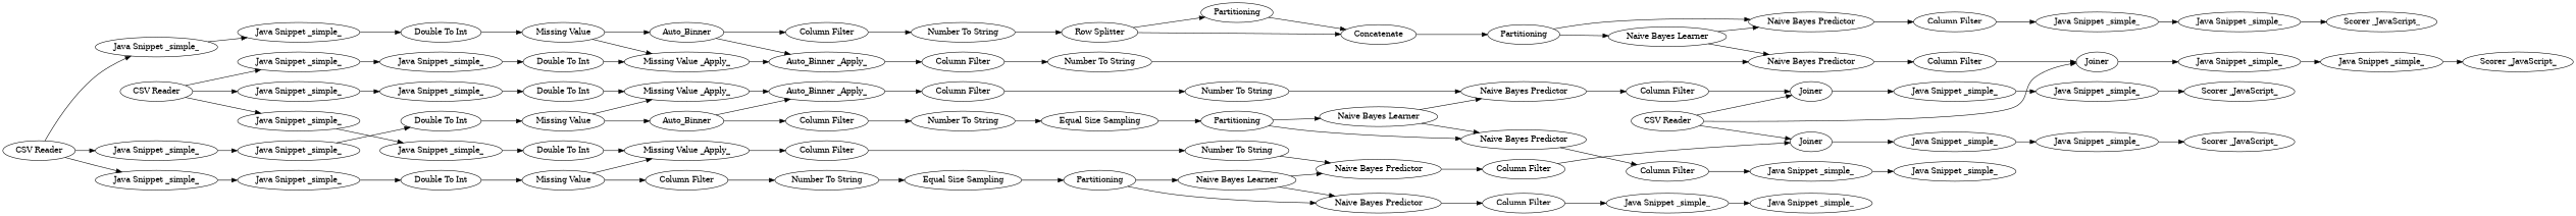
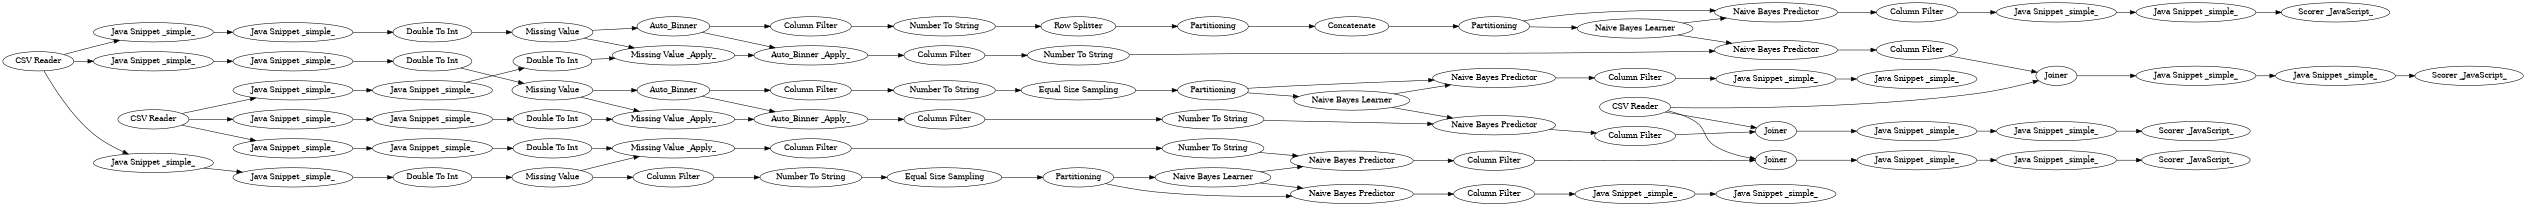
  digraph {
    rankdir=LR
    n1 [label="CSV Reader"]
    n2 [label="Java Snippet _simple_"]
    n3 [label="Java Snippet _simple_"]
    n4 [label="Java Snippet _simple_"]
    n5 [label="CSV Reader"]
    n6 [label="Java Snippet _simple_"]
    n7 [label="Java Snippet _simple_"]
    n8 [label="Java Snippet _simple_"]
    n9 [label="Missing Value"]
    n10 [label="Missing Value _Apply_"]
    n11 [label=Auto_Binner]
    n12 [label="Auto_Binner _Apply_"]
    n13 [label="Column Filter"]
    n14 [label="Java Snippet _simple_"]
    n15 [label="Java Snippet _simple_"]
    n16 [label="CSV Reader"]
    n17 [label=Joiner]
    n18 [label=Joiner]
    n19 [label=Joiner]
    n20 [label="Column Filter"]
    n21 [label="Java Snippet _simple_"]
    n22 [label="Java Snippet _simple_"]
    n23 [label="Scorer _JavaScript_"]
    n24 [label="Java Snippet _simple_"]
    n25 [label="Double To Int"]
    n26 [label="Number To String"]
    n27 [label="Equal Size Sampling"]
    n28 [label=Partitioning]
    n29 [label="Naive Bayes Learner"]
    n30 [label="Naive Bayes Predictor"]
    n31 [label="Naive Bayes Predictor"]
    n32 [label="Number To String"]
    n33 [label="Column Filter"]
    n34 [label="Column Filter"]
    n35 [label="Java Snippet _simple_"]
    n36 [label="Double To Int"]
    n37 [label="Java Snippet _simple_"]
    n38 [label="Double To Int"]
    n39 [label="Java Snippet _simple_"]
    n40 [label="Double To Int"]
    n41 [label="Missing Value"]
    n42 [label="Missing Value _Apply_"]
    n43 [label="Equal Size Sampling"]
    n44 [label=Partitioning]
    n45 [label="Column Filter"]
    n46 [label="Java Snippet _simple_"]
    n47 [label="Java Snippet _simple_"]
    n48 [label="Scorer _JavaScript_"]
    n49 [label="Java Snippet _simple_"]
    n50 [label="Column Filter"]
    n51 [label="Number To String"]
    n52 [label="Column Filter"]
    n53 [label="Number To String"]
    n54 [label="Naive Bayes Predictor"]
    n55 [label="Column Filter"]
    n56 [label="Naive Bayes Learner"]
    n57 [label="Naive Bayes Predictor"]
    n58 [label="Java Snippet _simple_"]
    n59 [label=Partitioning]
    n60 [label=Concatenate]
    n61 [label="Row Splitter"]
    n62 [label=Partitioning]
    n63 [label="Java Snippet _simple_"]
    n64 [label="Double To Int"]
    n65 [label="Java Snippet _simple_"]
    n66 [label="Naive Bayes Learner"]
    n67 [label="Naive Bayes Predictor"]
    n68 [label="Naive Bayes Predictor"]
    n69 [label="Column Filter"]
    n70 [label="Missing Value _Apply_"]
    n71 [label="Auto_Binner _Apply_"]
    n72 [label="Missing Value"]
    n73 [label=Auto_Binner]
    n74 [label="Number To String"]
    n75 [label="Column Filter"]
    n76 [label="Java Snippet _simple_"]
    n77 [label="Java Snippet _simple_"]
    n78 [label="Column Filter"]
    n79 [label="Scorer _JavaScript_"]
    n80 [label="Column Filter"]
    n81 [label="Number To String"]
    n82 [label="Double To Int"]
    n83 [label="Java Snippet _simple_"]
    n84 [label="Java Snippet _simple_"]
    n85 [label="Scorer _JavaScript_"]
    n1 -> n2
    n1 -> n3
    n1 -> n4
    n2 -> n24
    n3 -> n39
    n4 -> n65
    n5 -> n6
    n5 -> n7
    n5 -> n8
    n6 -> n35
    n7 -> n37
    n8 -> n63
    n9 -> n10
    n9 -> n11
    n10 -> n12
    n11 -> n12
    n11 -> n33
    n12 -> n34
    n13 -> n14
    n14 -> n15
    n16 -> n17
    n16 -> n18
    n16 -> n19
    n17 -> n21
    n18 -> n49
    n19 -> n76
    n20 -> n17
    n21 -> n22
    n22 -> n23
    n24 -> n25
    n25 -> n9
    n26 -> n27
    n27 -> n28
    n28 -> n29
    n28 -> n30
    n29 -> n30
    n29 -> n31
    n30 -> n13
    n31 -> n20
    n32 -> n31
    n33 -> n26
    n34 -> n32
    n35 -> n36
    n36 -> n10
    n37 -> n38
    n38 -> n42
    n39 -> n40
    n40 -> n41
    n41 -> n42
    n41 -> n50
    n42 -> n52
    n43 -> n44
    n44 -> n56
    n44 -> n57
    n45 -> n46
    n46 -> n58
    n47 -> n48
    n49 -> n47
    n50 -> n51
    n51 -> n43
    n52 -> n53
    n53 -> n54
    n54 -> n55
    n55 -> n18
    n56 -> n54
    n56 -> n57
    n57 -> n45
    n59 -> n60
    n60 -> n62
    n61 -> n59
-   n61 -> n60
    n62 -> n66
    n62 -> n67
    n63 -> n64
    n64 -> n70
    n65 -> n82
    n66 -> n67
    n66 -> n68
    n67 -> n69
    n68 -> n75
    n69 -> n83
    n70 -> n71
    n71 -> n78
    n72 -> n70
    n72 -> n73
    n73 -> n71
    n73 -> n80
    n74 -> n68
    n75 -> n19
    n76 -> n77
    n77 -> n79
    n78 -> n74
    n80 -> n81
    n81 -> n61
    n82 -> n72
    n83 -> n84
    n84 -> n85
  }
